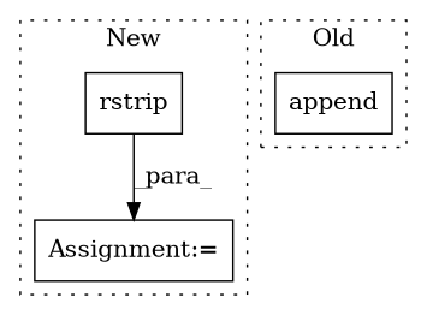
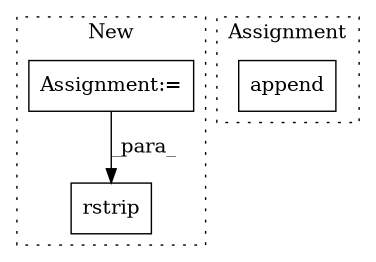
  digraph {
    node [a=32 l="7,1" shape=box]
    n1 [label=rstrip s="9801,9811"]
    n2 [a=7 l=1 label="Assignment:=" s=10365]
    n3 [label=append s="10001,10011"]
    subgraph cluster_1 {
      label=New
      style=dotted
      n1
      n2
    }
    subgraph cluster_2 {
-     label=Old
+     label=Assignment
      style=dotted
      n3
    }
-   n1 -> n2 [label=_para_]
+   n2 -> n1 [label=_para_]
  }
